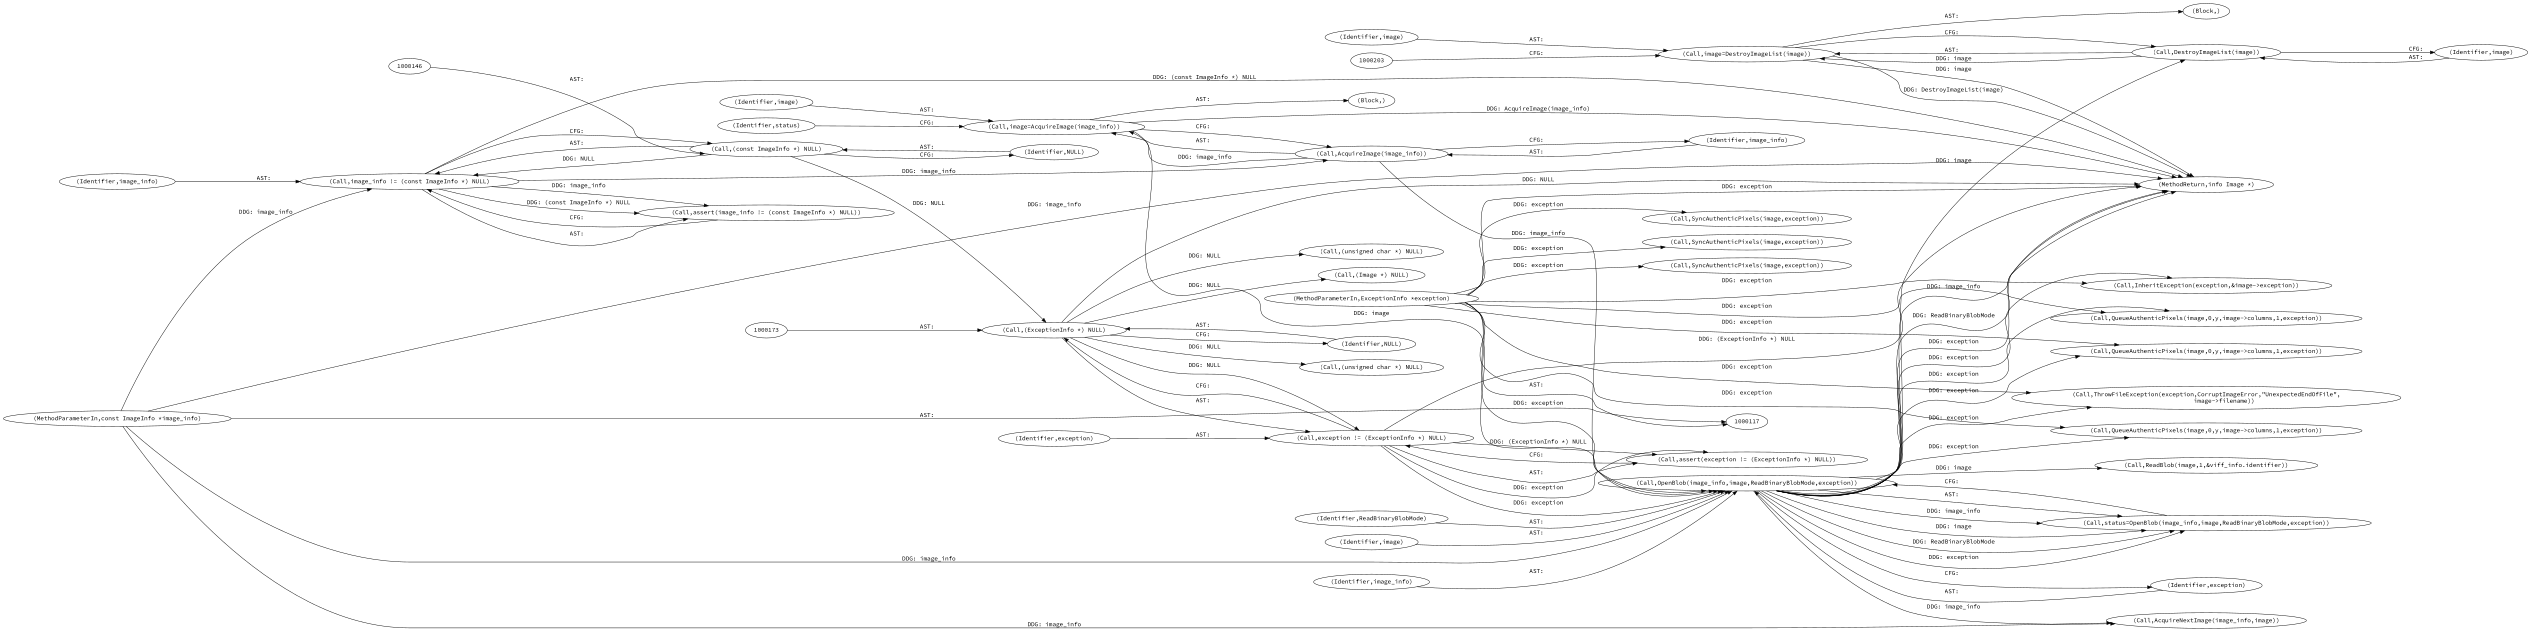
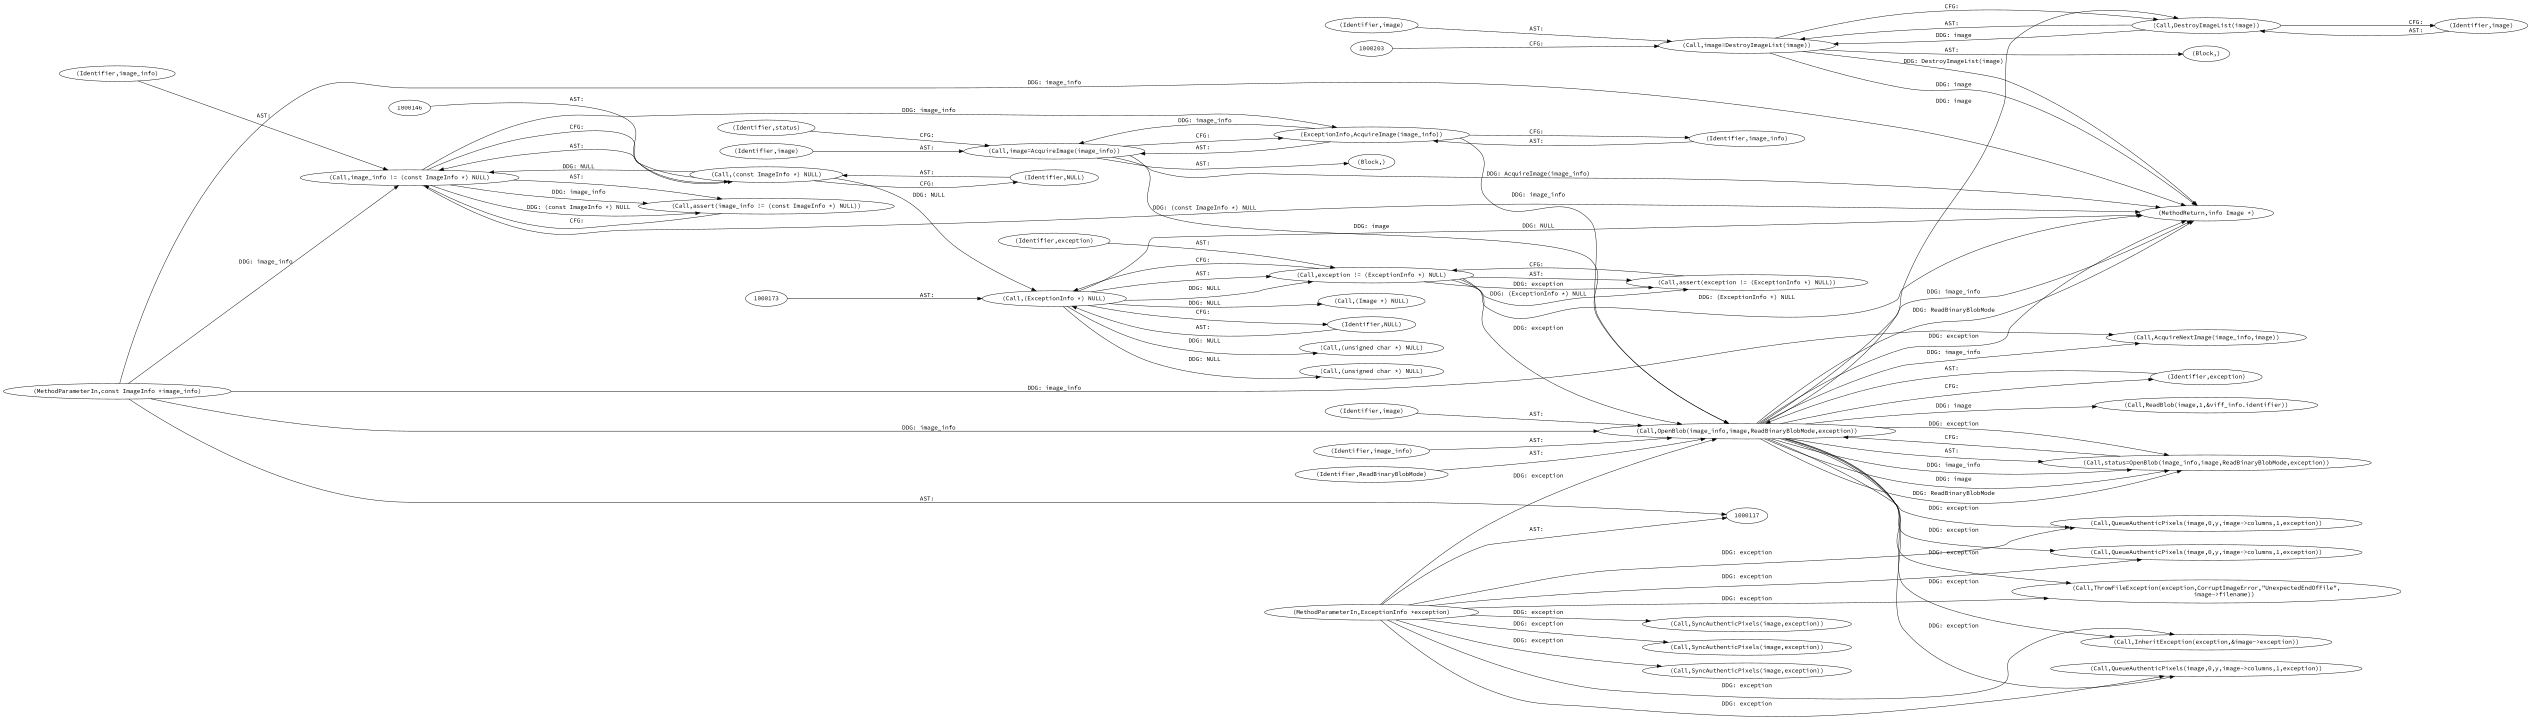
  digraph {
    fontname="Source Code Pro"
    rankdir=LR
    node [fontname="Source Code Pro"]
    edge [fontname="Source Code Pro"]
    n1 [label="(Call,image=DestroyImageList(image))"]
    n2 [label="(Call,DestroyImageList(image))"]
    n3 [label="(Block,)"]
    n4 [label="(MethodReturn,info Image *)"]
    n5 [label="(Identifier,image)"]
    n6 [label="(Call,OpenBlob(image_info,image,ReadBinaryBlobMode,exception))"]
    n7 [label="(Call,QueueAuthenticPixels(image,0,y,image->columns,1,exception))"]
    n8 [label="(Call,InheritException(exception,&image->exception))"]
    n9 [label="(Call,QueueAuthenticPixels(image,0,y,image->columns,1,exception))"]
    n10 [label="(Call,QueueAuthenticPixels(image,0,y,image->columns,1,exception))"]
    n11 [label="(Call,ThrowFileException(exception,CorruptImageError,\"UnexpectedEndOfFile\",\n          image->filename))"]
    n12 [label="(Call,AcquireNextImage(image_info,image))"]
    n13 [label="(Call,status=OpenBlob(image_info,image,ReadBinaryBlobMode,exception))"]
    n14 [label="(Identifier,exception)"]
    n15 [label="(Call,ReadBlob(image,1,&viff_info.identifier))"]
-   n16 [label="(Call,AcquireImage(image_info))"]
+   n16 [label="(ExceptionInfo,AcquireImage(image_info))"]
    n17 [label="(Call,image=AcquireImage(image_info))"]
    n18 [label="(Identifier,image_info)"]
    n19 [label="(Block,)"]
    n20 [label="(Call,image_info != (const ImageInfo *) NULL)"]
    n21 [label="(Call,(const ImageInfo *) NULL)"]
    n22 [label="(Call,assert(image_info != (const ImageInfo *) NULL))"]
    n23 [label="(Call,(ExceptionInfo *) NULL)"]
    n24 [label="(Identifier,NULL)"]
    n25 [label="(MethodParameterIn,const ImageInfo *image_info)"]
    1000117
    n27 [label="(Call,exception != (ExceptionInfo *) NULL)"]
    n28 [label="(Call,(Image *) NULL)"]
    n29 [label="(Identifier,NULL)"]
    n30 [label="(Call,(unsigned char *) NULL)"]
    n31 [label="(Call,(unsigned char *) NULL)"]
    n32 [label="(Call,assert(exception != (ExceptionInfo *) NULL))"]
    n33 [label="(MethodParameterIn,ExceptionInfo *exception)"]
    n34 [label="(Call,SyncAuthenticPixels(image,exception))"]
    n35 [label="(Call,SyncAuthenticPixels(image,exception))"]
    n36 [label="(Call,SyncAuthenticPixels(image,exception))"]
    n37 [label="(Identifier,status)"]
    n38 [label="(Identifier,exception)"]
    n39 [label="(Identifier,image)"]
    n40 [label="(Identifier,image)"]
    n41 [label="(Identifier,ReadBinaryBlobMode)"]
    n42 [label="(Identifier,image_info)"]
    n43 [label="(Identifier,image)"]
    n44 [label="(Identifier,image_info)"]
    1000203
    1000146
    1000173
    n1 -> n2 [label="CFG: "]
    n1 -> n3 [label="AST: "]
    n1 -> n4 [label="DDG: DestroyImageList(image)"]
    n1 -> n4 [label="DDG: image"]
    n2 -> n1 [label="AST: "]
    n2 -> n1 [label="DDG: image"]
    n2 -> n5 [label="CFG: "]
    n5 -> n2 [label="AST: "]
    n6 -> n2 [label="DDG: image"]
    n6 -> n4 [label="DDG: image_info"]
    n6 -> n4 [label="DDG: ReadBinaryBlobMode"]
    n6 -> n4 [label="DDG: exception"]
    n6 -> n7 [label="DDG: exception"]
    n6 -> n8 [label="DDG: exception"]
    n6 -> n9 [label="DDG: exception"]
    n6 -> n10 [label="DDG: exception"]
    n6 -> n11 [label="DDG: exception"]
    n6 -> n12 [label="DDG: image_info"]
    n6 -> n13 [label="AST: "]
    n6 -> n13 [label="DDG: image_info"]
    n6 -> n13 [label="DDG: image"]
    n6 -> n13 [label="DDG: ReadBinaryBlobMode"]
    n6 -> n13 [label="DDG: exception"]
    n6 -> n14 [label="CFG: "]
    n6 -> n15 [label="DDG: image"]
    n13 -> n6 [label="CFG: "]
    n14 -> n6 [label="AST: "]
    n16 -> n6 [label="DDG: image_info"]
    n16 -> n17 [label="AST: "]
    n16 -> n17 [label="DDG: image_info"]
    n16 -> n18 [label="CFG: "]
    n17 -> n4 [label="DDG: AcquireImage(image_info)"]
    n17 -> n6 [label="DDG: image"]
    n17 -> n16 [label="CFG: "]
    n17 -> n19 [label="AST: "]
    n18 -> n16 [label="AST: "]
    n20 -> n4 [label="DDG: (const ImageInfo *) NULL"]
    n20 -> n16 [label="DDG: image_info"]
    n20 -> n21 [label="CFG: "]
    n20 -> n22 [label="AST: "]
    n20 -> n22 [label="DDG: image_info"]
    n20 -> n22 [label="DDG: (const ImageInfo *) NULL"]
    n21 -> n20 [label="AST: "]
    n21 -> n20 [label="DDG: NULL"]
    n21 -> n23 [label="DDG: NULL"]
    n21 -> n24 [label="CFG: "]
    n22 -> n20 [label="CFG: "]
    n23 -> n4 [label="DDG: NULL"]
    n23 -> n27 [label="AST: "]
    n23 -> n27 [label="DDG: NULL"]
    n23 -> n28 [label="DDG: NULL"]
    n23 -> n29 [label="CFG: "]
    n23 -> n30 [label="DDG: NULL"]
    n23 -> n31 [label="DDG: NULL"]
    n24 -> n21 [label="AST: "]
    n25 -> n4 [label="DDG: image_info"]
    n25 -> n6 [label="DDG: image_info"]
    n25 -> n12 [label="DDG: image_info"]
    n25 -> n20 [label="DDG: image_info"]
    n25 -> 1000117 [label="AST: "]
    n27 -> n4 [label="DDG: (ExceptionInfo *) NULL"]
    n27 -> n6 [label="DDG: exception"]
    n27 -> n23 [label="CFG: "]
    n27 -> n32 [label="AST: "]
    n27 -> n32 [label="DDG: exception"]
    n27 -> n32 [label="DDG: (ExceptionInfo *) NULL"]
    n29 -> n23 [label="AST: "]
    n32 -> n27 [label="CFG: "]
-   n33 -> n4 [label="DDG: exception"]
    n33 -> n6 [label="DDG: exception"]
    n33 -> n7 [label="DDG: exception"]
    n33 -> n8 [label="DDG: exception"]
    n33 -> n9 [label="DDG: exception"]
    n33 -> n10 [label="DDG: exception"]
    n33 -> n11 [label="DDG: exception"]
    n33 -> 1000117 [label="AST: "]
    n33 -> n34 [label="DDG: exception"]
    n33 -> n35 [label="DDG: exception"]
    n33 -> n36 [label="DDG: exception"]
    n37 -> n17 [label="CFG: "]
    n38 -> n27 [label="AST: "]
    n39 -> n1 [label="AST: "]
    n40 -> n17 [label="AST: "]
    n41 -> n6 [label="AST: "]
    n42 -> n20 [label="AST: "]
    n43 -> n6 [label="AST: "]
    n44 -> n6 [label="AST: "]
    1000203 -> n1 [label="CFG: "]
    1000146 -> n21 [label="AST: "]
    1000173 -> n23 [label="AST: "]
  }
